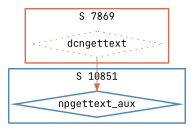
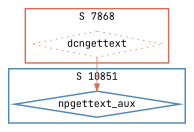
  digraph {
    fontname="JetBrains Mono"
    node [shape=diamond fontname="JetBrains Mono"]
    n1 [color="#5088B0" label=npgettext_aux style=bold]
    n2 [color="#D07058" label=dcngettext style=dotted]
    subgraph cluster_1 {
      color="#5088B0"
      label="S 10851"
      style=bold
      n1
    }
    subgraph cluster_2 {
      color="#D07058"
-     label="S 7869"
+     label="S 7868"
      style=bold
      n2
    }
    n2 -> n1 [color="#D07058" fontname="JetBrains Mono"]
  }
